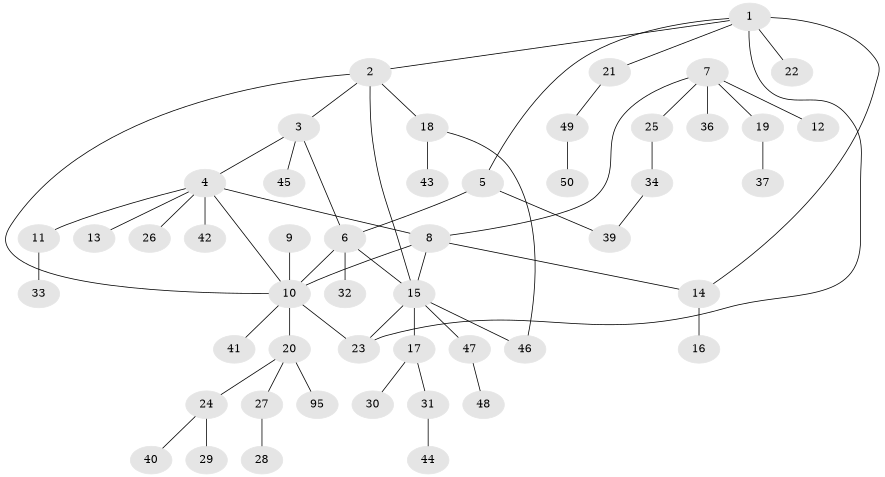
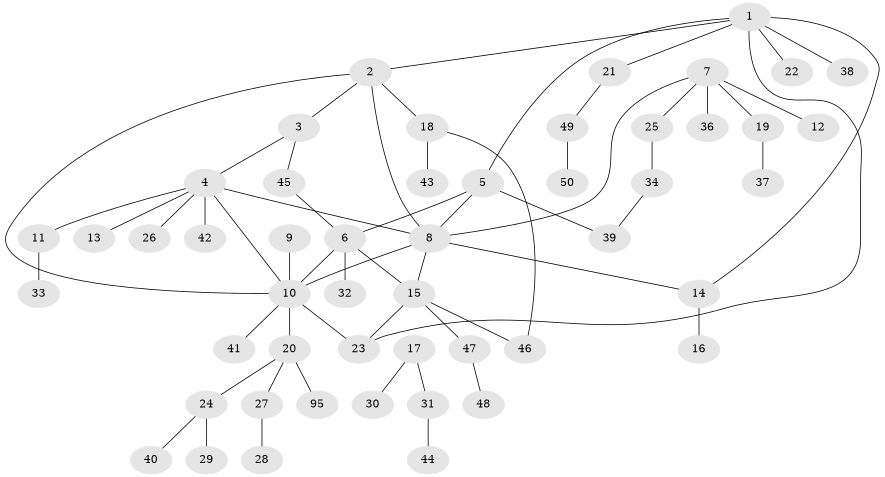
  graph {
    node [color=gray90 style=filled]
    1
    2
    5
    14
    21
    22
    23
+   38
    3
    8
    10
    18
    6
    39
    16
    49
    4
    45
    15
    20
    41
    46
    43
    11
    13
    26
    42
    32
    33
    17
    47
    7
    12
    19
    25
    36
    37
    34
    9
    24
    27
    n42 [label=95]
    30
    31
    48
    44
    29
    40
    28
    50
    1 -- 2
    1 -- 5
    1 -- 14
    1 -- 21
    1 -- 22
    1 -- 23
+   1 -- 38
    2 -- 3
-   2 -- 15
+   2 -- 8
    2 -- 10
    2 -- 18
+   5 -- 8
    5 -- 6
    5 -- 39
    14 -- 16
    21 -- 49
-   3 -- 6
+   45 -- 6
    3 -- 4
    3 -- 45
    8 -- 14
    8 -- 10
    8 -- 15
    10 -- 23
    10 -- 20
    10 -- 41
    18 -- 46
    18 -- 43
    6 -- 10
    6 -- 15
    6 -- 32
    49 -- 50
    4 -- 8
    4 -- 10
    4 -- 11
    4 -- 13
    4 -- 26
    4 -- 42
    15 -- 23
    15 -- 46
-   15 -- 17
    15 -- 47
    20 -- 24
    20 -- 27
    20 -- n42
    11 -- 33
    17 -- 30
    17 -- 31
    47 -- 48
    7 -- 8
    7 -- 12
    7 -- 19
    7 -- 25
    7 -- 36
    19 -- 37
    25 -- 34
    34 -- 39
    9 -- 10
    24 -- 29
    24 -- 40
    27 -- 28
    31 -- 44
  }
